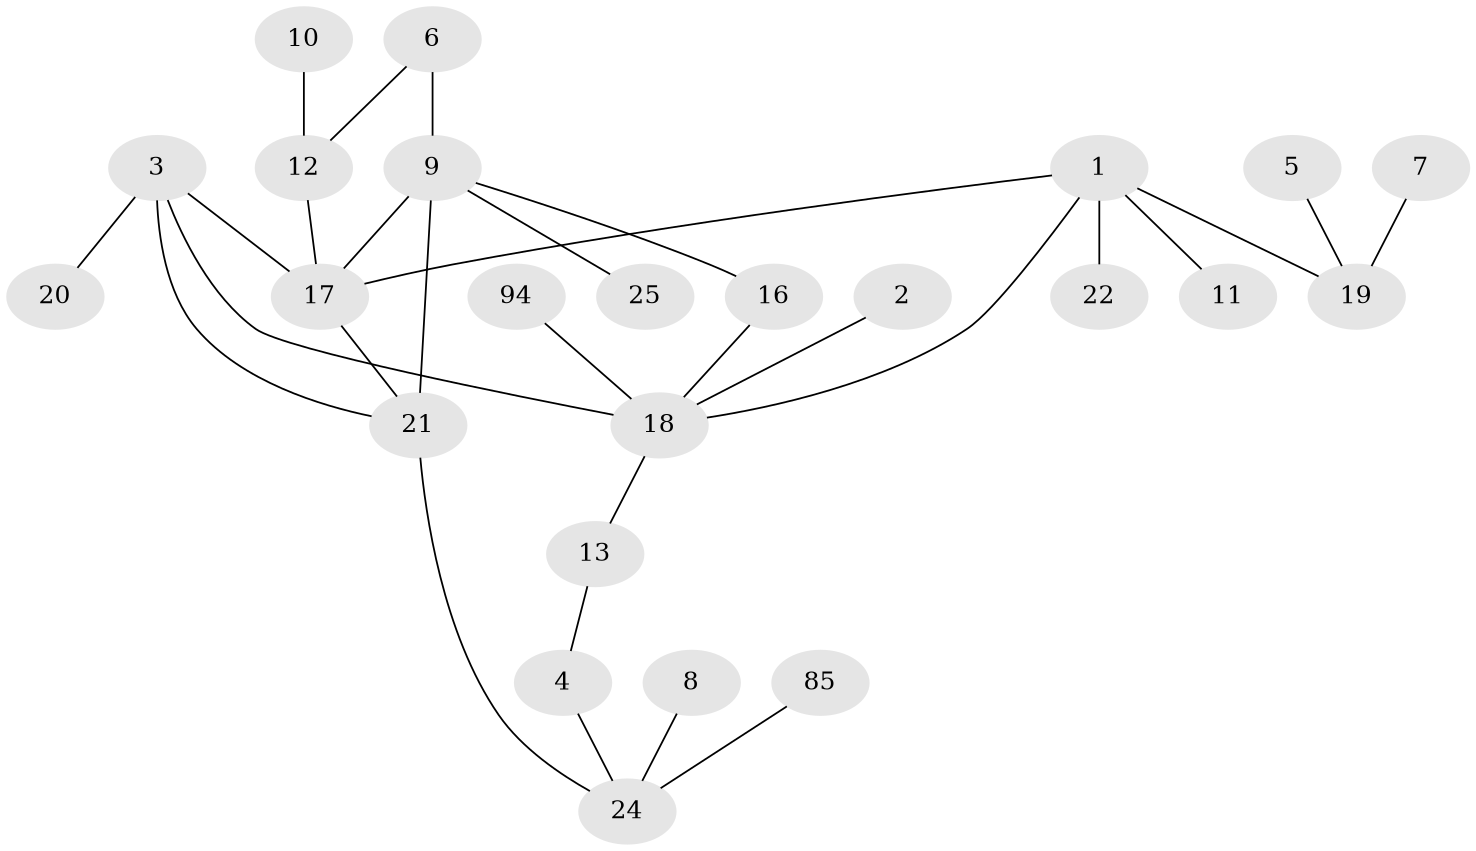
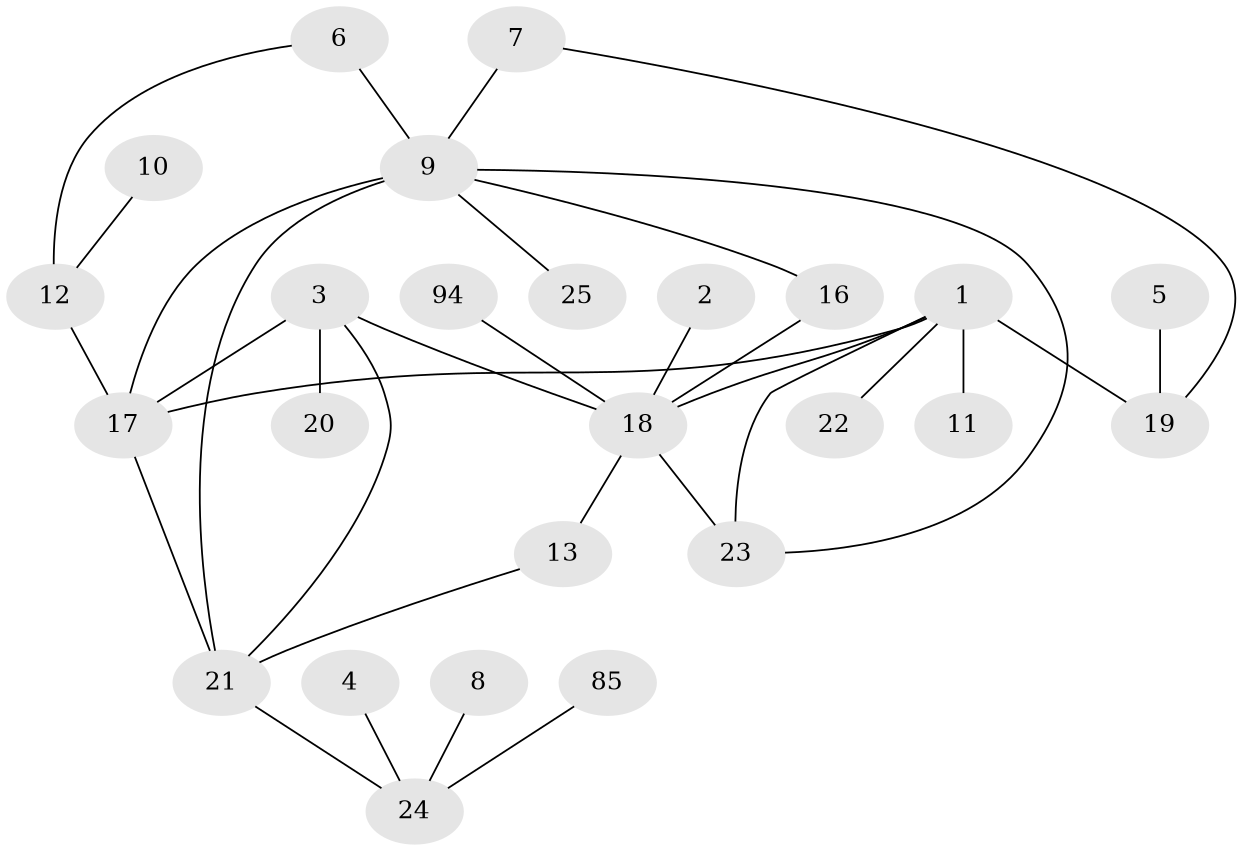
  graph {
    node [color=gray90 style=filled]
    edge [weight=1.0]
    1
    11
    17
    18
    19
    22
+   23
    21
    13
    24
    2
    3
    20
    4
    5
    6
    9
    12
    16
    25
    7
    8
    10
    n24 [label=94]
    n25 [label=85]
    1 -- 11
    1 -- 17
    1 -- 18
    1 -- 19
    1 -- 22
+   1 -- 23
    17 -- 21
+   18 -- 23
    18 -- 13
    21 -- 24
-   13 -- 4
+   13 -- 21
    2 -- 18
    3 -- 17
    3 -- 18
    3 -- 21
    3 -- 20
    4 -- 24
    5 -- 19
    6 -- 9
    6 -- 12
    9 -- 17
+   9 -- 23
    9 -- 21 [weight=2.0]
    9 -- 16
    9 -- 25
    12 -- 17
    16 -- 18
    7 -- 19
+   7 -- 9
    8 -- 24
    10 -- 12
    n24 -- 18
    n25 -- 24
  }
